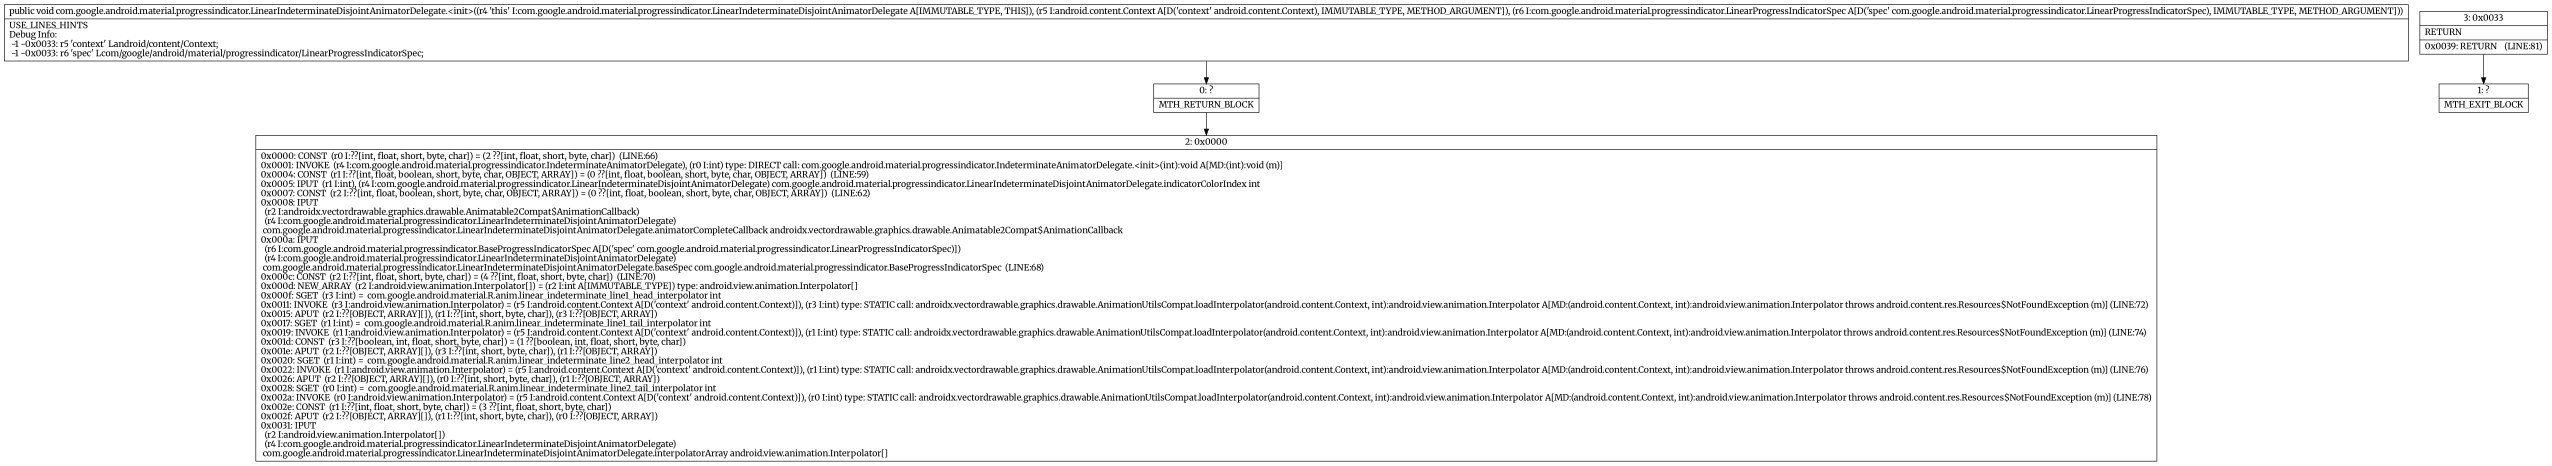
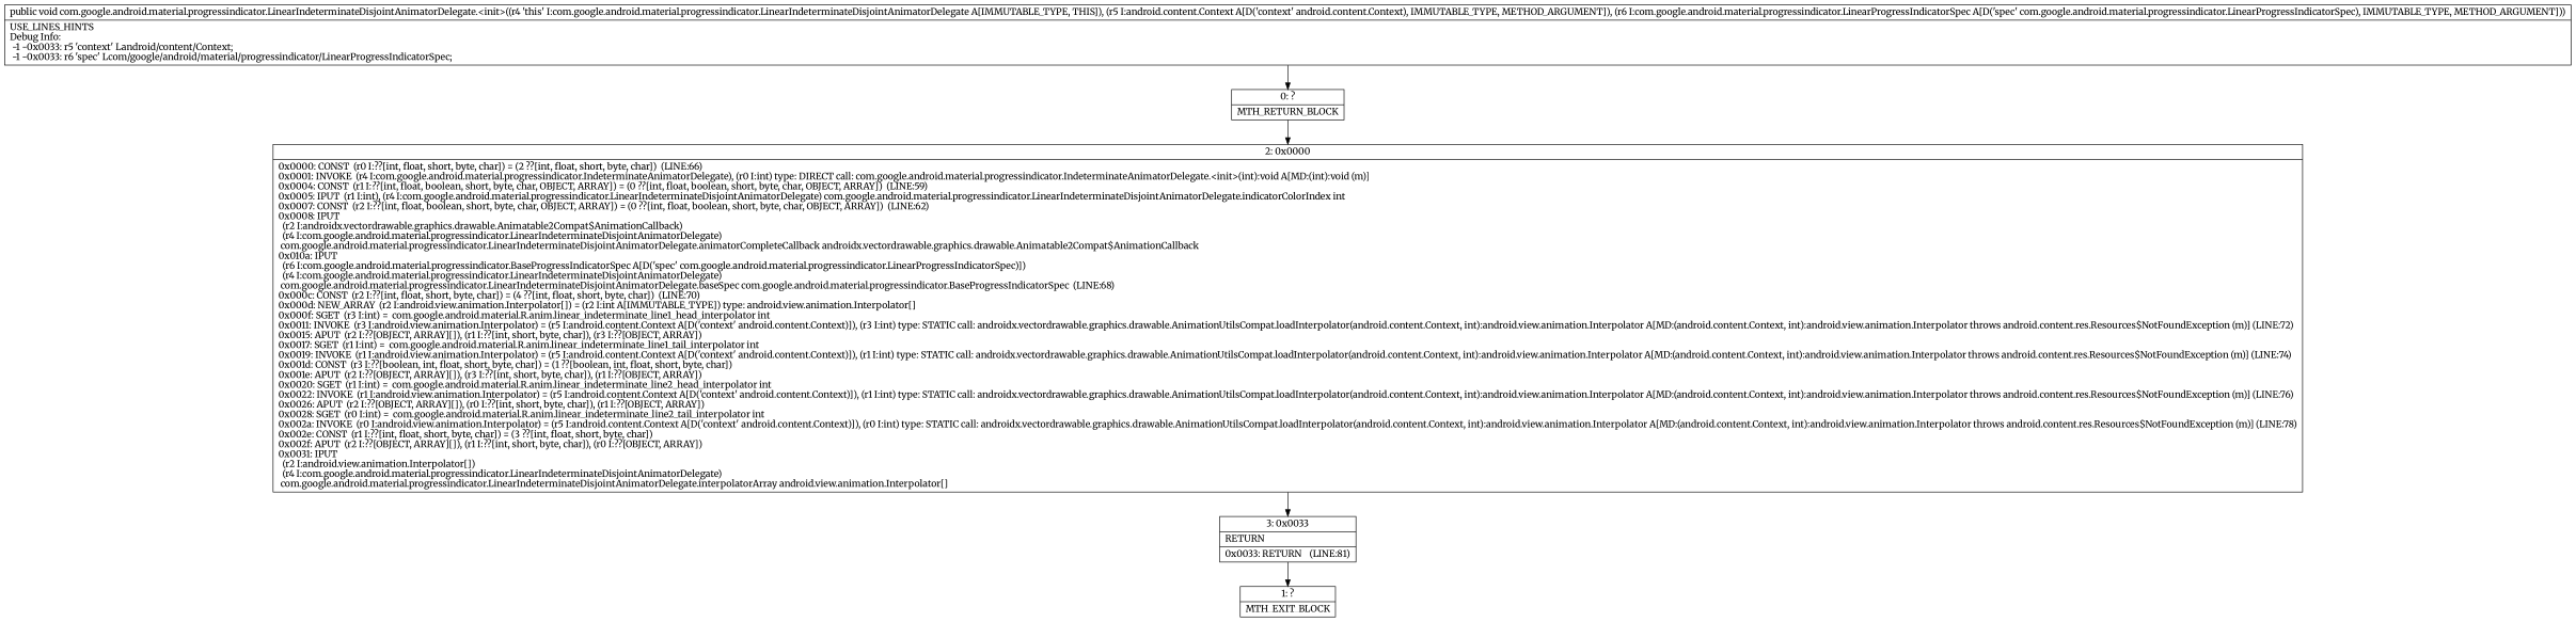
  digraph {
    fontname=Merriweather
    node [fontname=Merriweather shape=record]
    edge [fontname=Merriweather]
    n1 [label="{0\:\ ?|MTH_RETURN_BLOCK\l}"]
-   n2 [label="{2\:\ 0x0000|0x0000: CONST  (r0 I:??[int, float, short, byte, char]) = (2 ??[int, float, short, byte, char])  (LINE:66)\l0x0001: INVOKE  (r4 I:com.google.android.material.progressindicator.IndeterminateAnimatorDelegate), (r0 I:int) type: DIRECT call: com.google.android.material.progressindicator.IndeterminateAnimatorDelegate.\<init\>(int):void A[MD:(int):void (m)]\l0x0004: CONST  (r1 I:??[int, float, boolean, short, byte, char, OBJECT, ARRAY]) = (0 ??[int, float, boolean, short, byte, char, OBJECT, ARRAY])  (LINE:59)\l0x0005: IPUT  (r1 I:int), (r4 I:com.google.android.material.progressindicator.LinearIndeterminateDisjointAnimatorDelegate) com.google.android.material.progressindicator.LinearIndeterminateDisjointAnimatorDelegate.indicatorColorIndex int \l0x0007: CONST  (r2 I:??[int, float, boolean, short, byte, char, OBJECT, ARRAY]) = (0 ??[int, float, boolean, short, byte, char, OBJECT, ARRAY])  (LINE:62)\l0x0008: IPUT  \l  (r2 I:androidx.vectordrawable.graphics.drawable.Animatable2Compat$AnimationCallback)\l  (r4 I:com.google.android.material.progressindicator.LinearIndeterminateDisjointAnimatorDelegate)\l com.google.android.material.progressindicator.LinearIndeterminateDisjointAnimatorDelegate.animatorCompleteCallback androidx.vectordrawable.graphics.drawable.Animatable2Compat$AnimationCallback \l0x000a: IPUT  \l  (r6 I:com.google.android.material.progressindicator.BaseProgressIndicatorSpec A[D('spec' com.google.android.material.progressindicator.LinearProgressIndicatorSpec)])\l  (r4 I:com.google.android.material.progressindicator.LinearIndeterminateDisjointAnimatorDelegate)\l com.google.android.material.progressindicator.LinearIndeterminateDisjointAnimatorDelegate.baseSpec com.google.android.material.progressindicator.BaseProgressIndicatorSpec  (LINE:68)\l0x000c: CONST  (r2 I:??[int, float, short, byte, char]) = (4 ??[int, float, short, byte, char])  (LINE:70)\l0x000d: NEW_ARRAY  (r2 I:android.view.animation.Interpolator[]) = (r2 I:int A[IMMUTABLE_TYPE]) type: android.view.animation.Interpolator[] \l0x000f: SGET  (r3 I:int) =  com.google.android.material.R.anim.linear_indeterminate_line1_head_interpolator int \l0x0011: INVOKE  (r3 I:android.view.animation.Interpolator) = (r5 I:android.content.Context A[D('context' android.content.Context)]), (r3 I:int) type: STATIC call: androidx.vectordrawable.graphics.drawable.AnimationUtilsCompat.loadInterpolator(android.content.Context, int):android.view.animation.Interpolator A[MD:(android.content.Context, int):android.view.animation.Interpolator throws android.content.res.Resources$NotFoundException (m)] (LINE:72)\l0x0015: APUT  (r2 I:??[OBJECT, ARRAY][]), (r1 I:??[int, short, byte, char]), (r3 I:??[OBJECT, ARRAY]) \l0x0017: SGET  (r1 I:int) =  com.google.android.material.R.anim.linear_indeterminate_line1_tail_interpolator int \l0x0019: INVOKE  (r1 I:android.view.animation.Interpolator) = (r5 I:android.content.Context A[D('context' android.content.Context)]), (r1 I:int) type: STATIC call: androidx.vectordrawable.graphics.drawable.AnimationUtilsCompat.loadInterpolator(android.content.Context, int):android.view.animation.Interpolator A[MD:(android.content.Context, int):android.view.animation.Interpolator throws android.content.res.Resources$NotFoundException (m)] (LINE:74)\l0x001d: CONST  (r3 I:??[boolean, int, float, short, byte, char]) = (1 ??[boolean, int, float, short, byte, char]) \l0x001e: APUT  (r2 I:??[OBJECT, ARRAY][]), (r3 I:??[int, short, byte, char]), (r1 I:??[OBJECT, ARRAY]) \l0x0020: SGET  (r1 I:int) =  com.google.android.material.R.anim.linear_indeterminate_line2_head_interpolator int \l0x0022: INVOKE  (r1 I:android.view.animation.Interpolator) = (r5 I:android.content.Context A[D('context' android.content.Context)]), (r1 I:int) type: STATIC call: androidx.vectordrawable.graphics.drawable.AnimationUtilsCompat.loadInterpolator(android.content.Context, int):android.view.animation.Interpolator A[MD:(android.content.Context, int):android.view.animation.Interpolator throws android.content.res.Resources$NotFoundException (m)] (LINE:76)\l0x0026: APUT  (r2 I:??[OBJECT, ARRAY][]), (r0 I:??[int, short, byte, char]), (r1 I:??[OBJECT, ARRAY]) \l0x0028: SGET  (r0 I:int) =  com.google.android.material.R.anim.linear_indeterminate_line2_tail_interpolator int \l0x002a: INVOKE  (r0 I:android.view.animation.Interpolator) = (r5 I:android.content.Context A[D('context' android.content.Context)]), (r0 I:int) type: STATIC call: androidx.vectordrawable.graphics.drawable.AnimationUtilsCompat.loadInterpolator(android.content.Context, int):android.view.animation.Interpolator A[MD:(android.content.Context, int):android.view.animation.Interpolator throws android.content.res.Resources$NotFoundException (m)] (LINE:78)\l0x002e: CONST  (r1 I:??[int, float, short, byte, char]) = (3 ??[int, float, short, byte, char]) \l0x002f: APUT  (r2 I:??[OBJECT, ARRAY][]), (r1 I:??[int, short, byte, char]), (r0 I:??[OBJECT, ARRAY]) \l0x0031: IPUT  \l  (r2 I:android.view.animation.Interpolator[])\l  (r4 I:com.google.android.material.progressindicator.LinearIndeterminateDisjointAnimatorDelegate)\l com.google.android.material.progressindicator.LinearIndeterminateDisjointAnimatorDelegate.interpolatorArray android.view.animation.Interpolator[] \l}"]
-   n3 [label="{3\:\ 0x0033|RETURN\l|0x0039: RETURN    (LINE:81)\l}"]
+   n2 [label="{2\:\ 0x0000|0x0000: CONST  (r0 I:??[int, float, short, byte, char]) = (2 ??[int, float, short, byte, char])  (LINE:66)\l0x0001: INVOKE  (r4 I:com.google.android.material.progressindicator.IndeterminateAnimatorDelegate), (r0 I:int) type: DIRECT call: com.google.android.material.progressindicator.IndeterminateAnimatorDelegate.\<init\>(int):void A[MD:(int):void (m)]\l0x0004: CONST  (r1 I:??[int, float, boolean, short, byte, char, OBJECT, ARRAY]) = (0 ??[int, float, boolean, short, byte, char, OBJECT, ARRAY])  (LINE:59)\l0x0005: IPUT  (r1 I:int), (r4 I:com.google.android.material.progressindicator.LinearIndeterminateDisjointAnimatorDelegate) com.google.android.material.progressindicator.LinearIndeterminateDisjointAnimatorDelegate.indicatorColorIndex int \l0x0007: CONST  (r2 I:??[int, float, boolean, short, byte, char, OBJECT, ARRAY]) = (0 ??[int, float, boolean, short, byte, char, OBJECT, ARRAY])  (LINE:62)\l0x0008: IPUT  \l  (r2 I:androidx.vectordrawable.graphics.drawable.Animatable2Compat$AnimationCallback)\l  (r4 I:com.google.android.material.progressindicator.LinearIndeterminateDisjointAnimatorDelegate)\l com.google.android.material.progressindicator.LinearIndeterminateDisjointAnimatorDelegate.animatorCompleteCallback androidx.vectordrawable.graphics.drawable.Animatable2Compat$AnimationCallback \l0x010a: IPUT  \l  (r6 I:com.google.android.material.progressindicator.BaseProgressIndicatorSpec A[D('spec' com.google.android.material.progressindicator.LinearProgressIndicatorSpec)])\l  (r4 I:com.google.android.material.progressindicator.LinearIndeterminateDisjointAnimatorDelegate)\l com.google.android.material.progressindicator.LinearIndeterminateDisjointAnimatorDelegate.baseSpec com.google.android.material.progressindicator.BaseProgressIndicatorSpec  (LINE:68)\l0x000c: CONST  (r2 I:??[int, float, short, byte, char]) = (4 ??[int, float, short, byte, char])  (LINE:70)\l0x000d: NEW_ARRAY  (r2 I:android.view.animation.Interpolator[]) = (r2 I:int A[IMMUTABLE_TYPE]) type: android.view.animation.Interpolator[] \l0x000f: SGET  (r3 I:int) =  com.google.android.material.R.anim.linear_indeterminate_line1_head_interpolator int \l0x0011: INVOKE  (r3 I:android.view.animation.Interpolator) = (r5 I:android.content.Context A[D('context' android.content.Context)]), (r3 I:int) type: STATIC call: androidx.vectordrawable.graphics.drawable.AnimationUtilsCompat.loadInterpolator(android.content.Context, int):android.view.animation.Interpolator A[MD:(android.content.Context, int):android.view.animation.Interpolator throws android.content.res.Resources$NotFoundException (m)] (LINE:72)\l0x0015: APUT  (r2 I:??[OBJECT, ARRAY][]), (r1 I:??[int, short, byte, char]), (r3 I:??[OBJECT, ARRAY]) \l0x0017: SGET  (r1 I:int) =  com.google.android.material.R.anim.linear_indeterminate_line1_tail_interpolator int \l0x0019: INVOKE  (r1 I:android.view.animation.Interpolator) = (r5 I:android.content.Context A[D('context' android.content.Context)]), (r1 I:int) type: STATIC call: androidx.vectordrawable.graphics.drawable.AnimationUtilsCompat.loadInterpolator(android.content.Context, int):android.view.animation.Interpolator A[MD:(android.content.Context, int):android.view.animation.Interpolator throws android.content.res.Resources$NotFoundException (m)] (LINE:74)\l0x001d: CONST  (r3 I:??[boolean, int, float, short, byte, char]) = (1 ??[boolean, int, float, short, byte, char]) \l0x001e: APUT  (r2 I:??[OBJECT, ARRAY][]), (r3 I:??[int, short, byte, char]), (r1 I:??[OBJECT, ARRAY]) \l0x0020: SGET  (r1 I:int) =  com.google.android.material.R.anim.linear_indeterminate_line2_head_interpolator int \l0x0022: INVOKE  (r1 I:android.view.animation.Interpolator) = (r5 I:android.content.Context A[D('context' android.content.Context)]), (r1 I:int) type: STATIC call: androidx.vectordrawable.graphics.drawable.AnimationUtilsCompat.loadInterpolator(android.content.Context, int):android.view.animation.Interpolator A[MD:(android.content.Context, int):android.view.animation.Interpolator throws android.content.res.Resources$NotFoundException (m)] (LINE:76)\l0x0026: APUT  (r2 I:??[OBJECT, ARRAY][]), (r0 I:??[int, short, byte, char]), (r1 I:??[OBJECT, ARRAY]) \l0x0028: SGET  (r0 I:int) =  com.google.android.material.R.anim.linear_indeterminate_line2_tail_interpolator int \l0x002a: INVOKE  (r0 I:android.view.animation.Interpolator) = (r5 I:android.content.Context A[D('context' android.content.Context)]), (r0 I:int) type: STATIC call: androidx.vectordrawable.graphics.drawable.AnimationUtilsCompat.loadInterpolator(android.content.Context, int):android.view.animation.Interpolator A[MD:(android.content.Context, int):android.view.animation.Interpolator throws android.content.res.Resources$NotFoundException (m)] (LINE:78)\l0x002e: CONST  (r1 I:??[int, float, short, byte, char]) = (3 ??[int, float, short, byte, char]) \l0x002f: APUT  (r2 I:??[OBJECT, ARRAY][]), (r1 I:??[int, short, byte, char]), (r0 I:??[OBJECT, ARRAY]) \l0x0031: IPUT  \l  (r2 I:android.view.animation.Interpolator[])\l  (r4 I:com.google.android.material.progressindicator.LinearIndeterminateDisjointAnimatorDelegate)\l com.google.android.material.progressindicator.LinearIndeterminateDisjointAnimatorDelegate.interpolatorArray android.view.animation.Interpolator[] \l}"]
+   n3 [label="{3\:\ 0x0033|RETURN\l|0x0033: RETURN    (LINE:81)\l}"]
    n4 [label="{1\:\ ?|MTH_EXIT_BLOCK\l}"]
    n5 [label="{public void com.google.android.material.progressindicator.LinearIndeterminateDisjointAnimatorDelegate.\<init\>((r4 'this' I:com.google.android.material.progressindicator.LinearIndeterminateDisjointAnimatorDelegate A[IMMUTABLE_TYPE, THIS]), (r5 I:android.content.Context A[D('context' android.content.Context), IMMUTABLE_TYPE, METHOD_ARGUMENT]), (r6 I:com.google.android.material.progressindicator.LinearProgressIndicatorSpec A[D('spec' com.google.android.material.progressindicator.LinearProgressIndicatorSpec), IMMUTABLE_TYPE, METHOD_ARGUMENT]))  | USE_LINES_HINTS\lDebug Info:\l  \-1 \-0x0033: r5 'context' Landroid\/content\/Context;\l  \-1 \-0x0033: r6 'spec' Lcom\/google\/android\/material\/progressindicator\/LinearProgressIndicatorSpec;\l}"]
    n1 -> n2
+   n2 -> n3
    n3 -> n4
    n5 -> n1
  }
